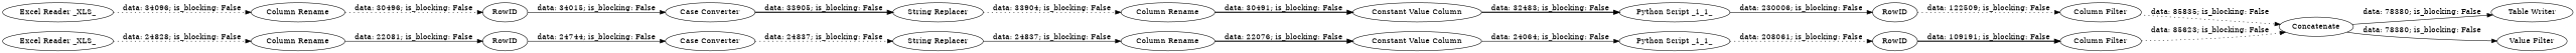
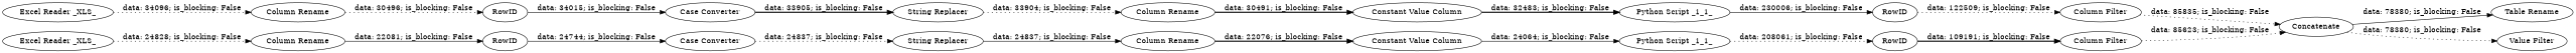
  digraph {
    rankdir=LR
    edge [style=dotted]
    n1 [label="Case Converter"]
    n2 [label="String Replacer"]
    n3 [label="Column Rename"]
    n4 [label="Excel Reader _XLS_"]
    n5 [label="Column Rename"]
    n6 [label=RowID]
    n7 [label="String Replacer"]
    n8 [label="Column Rename"]
    n9 [label="Constant Value Column"]
-   n10 [label="Table Writer"]
+   n10 [label="Table Rename"]
    n11 [label="Case Converter"]
    n12 [label=RowID]
    n13 [label="Column Filter"]
    n14 [label=Concatenate]
    n15 [label="Column Rename"]
    n16 [label=RowID]
    n17 [label="Constant Value Column"]
    n18 [label="Python Script _1_1_"]
    n19 [label=RowID]
    n20 [label="Python Script _1_1_"]
    n21 [label="Column Filter"]
    n22 [label="Value Filter"]
    n23 [label="Excel Reader _XLS_"]
    n1 -> n2 [label="data: 24837; is_blocking: False"]
    n2 -> n3 [label="data: 24837; is_blocking: False" style=solid]
    n3 -> n17 [label="data: 22076; is_blocking: False" style=bold]
    n4 -> n5 [label="data: 34096; is_blocking: False"]
    n5 -> n6 [label="data: 30496; is_blocking: False"]
    n6 -> n11 [label="data: 34015; is_blocking: False" style=solid]
    n7 -> n8 [label="data: 33904; is_blocking: False"]
    n8 -> n9 [label="data: 30491; is_blocking: False" style=bold]
    n9 -> n20 [label="data: 32483; is_blocking: False" style=bold]
    n11 -> n7 [label="data: 33905; is_blocking: False" style=bold]
    n12 -> n13 [label="data: 122509; is_blocking: False"]
    n13 -> n14 [label="data: 85835; is_blocking: False"]
    n14 -> n10 [label="data: 78380; is_blocking: False" style=solid]
-   n14 -> n22 [label="data: 78380; is_blocking: False" style=solid]
+   n14 -> n22 [label="data: 78380; is_blocking: False"]
    n15 -> n16 [label="data: 22081; is_blocking: False" style=solid]
    n16 -> n1 [label="data: 24744; is_blocking: False" style=solid]
    n17 -> n18 [label="data: 24064; is_blocking: False" style=solid]
    n18 -> n19 [label="data: 208061; is_blocking: False"]
    n19 -> n21 [label="data: 109191; is_blocking: False" style=bold]
    n20 -> n12 [label="data: 230006; is_blocking: False" style=solid]
    n21 -> n14 [label="data: 85623; is_blocking: False"]
    n23 -> n15 [label="data: 24828; is_blocking: False"]
  }
